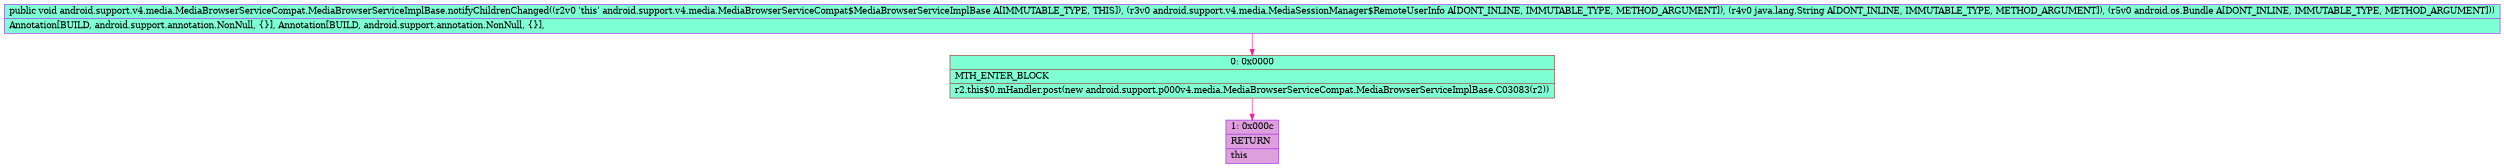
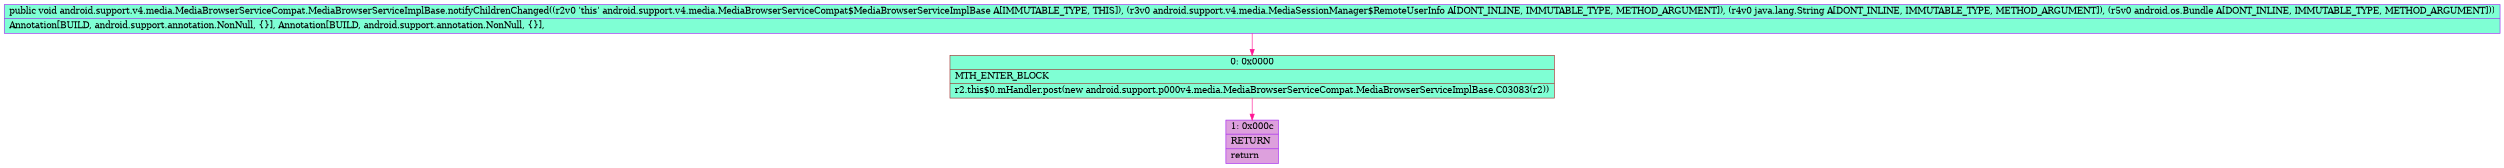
  digraph {
    node [shape=record style=filled fillcolor=aquamarine color=purple]
    edge [color=deeppink]
    n1 [label="{0\:\ 0x0000|MTH_ENTER_BLOCK\l|r2.this$0.mHandler.post(new android.support.p000v4.media.MediaBrowserServiceCompat.MediaBrowserServiceImplBase.C03083(r2))\l}" color=brown]
-   n2 [label="{1\:\ 0x000c|RETURN\l|this\l}" fillcolor=plum]
+   n2 [label="{1\:\ 0x000c|RETURN\l|return\l}" fillcolor=plum]
    n3 [label="{public void android.support.v4.media.MediaBrowserServiceCompat.MediaBrowserServiceImplBase.notifyChildrenChanged((r2v0 'this' android.support.v4.media.MediaBrowserServiceCompat$MediaBrowserServiceImplBase A[IMMUTABLE_TYPE, THIS]), (r3v0 android.support.v4.media.MediaSessionManager$RemoteUserInfo A[DONT_INLINE, IMMUTABLE_TYPE, METHOD_ARGUMENT]), (r4v0 java.lang.String A[DONT_INLINE, IMMUTABLE_TYPE, METHOD_ARGUMENT]), (r5v0 android.os.Bundle A[DONT_INLINE, IMMUTABLE_TYPE, METHOD_ARGUMENT]))  | Annotation[BUILD, android.support.annotation.NonNull, \{\}], Annotation[BUILD, android.support.annotation.NonNull, \{\}], \l}"]
    n1 -> n2
    n3 -> n1
  }
